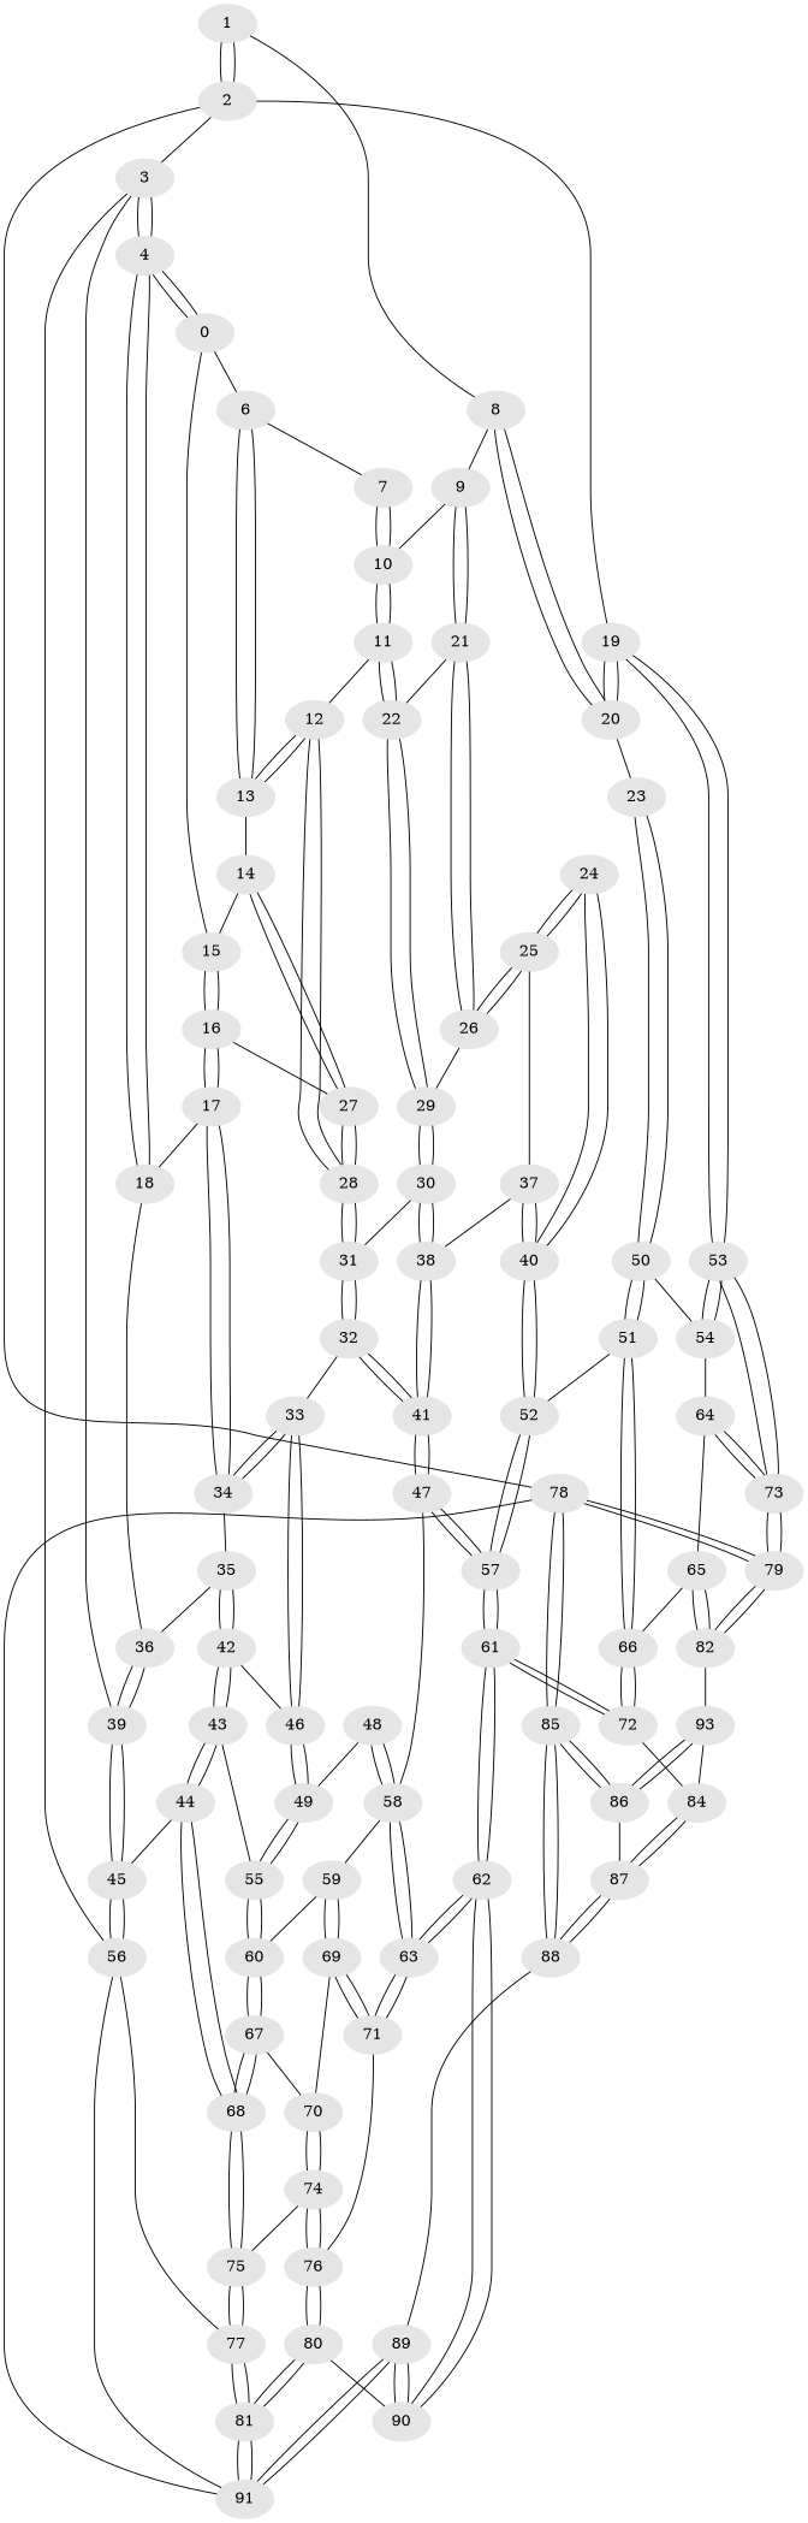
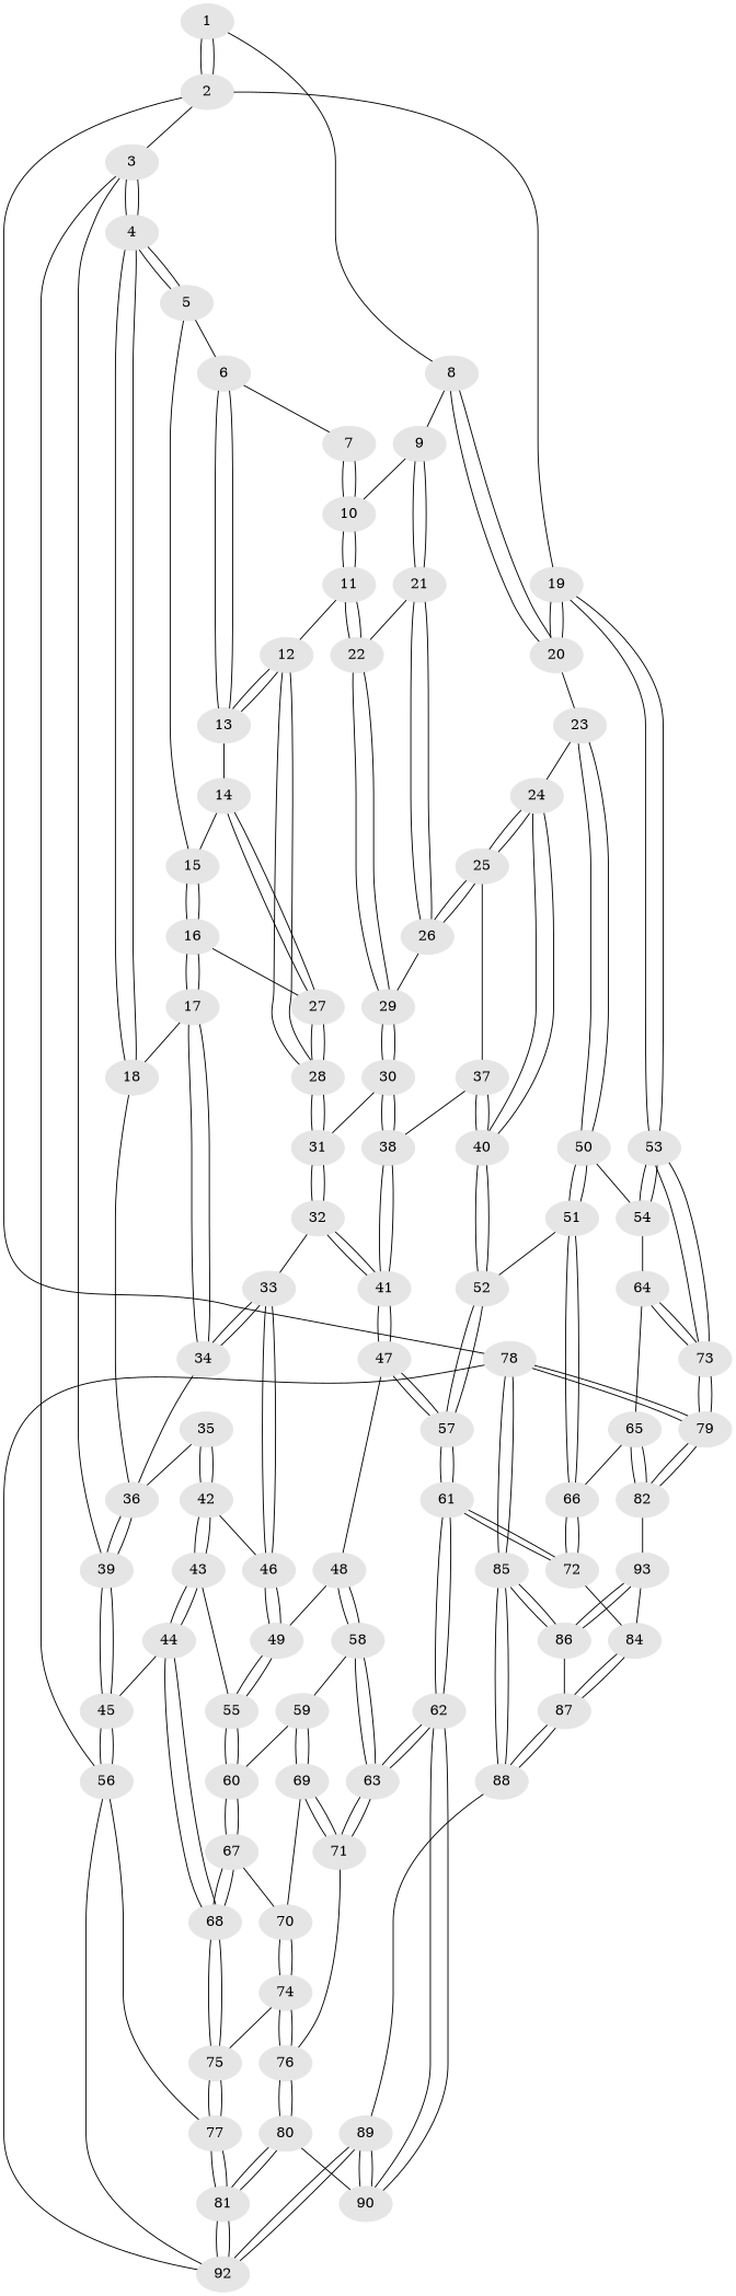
  graph {
    node [color=gray90 style=filled]
    1
    2
    8
    3
    19
    78
    9
    20
    4
    39
    56
    53
-   91
+   91 [label=92]
    79
    85
-   5 [label=0]
+   5
    18
    45
    77
    6
    15
    36
    7
    13
    16
    10
    14
    11
    21
    23
    22
    26
    12
    28
    29
    31
    27
    17
    34
    35
    54
    73
    24
    50
    30
    25
    40
    51
    37
    52
    38
    32
    41
    33
    46
    47
    49
    42
    43
    57
    48
    44
    55
    68
    60
    75
    58
    61
    59
    63
    66
    64
    72
    65
    67
    81
    62
    69
    71
    70
    90
    84
    76
    82
    n85 [label=93]
    74
    80
    87
    86
    88
    89
    1 -- 2
    1 -- 2
    1 -- 8
    2 -- 3
    2 -- 19
    2 -- 78
    8 -- 9
    8 -- 20
    8 -- 20
    3 -- 4
    3 -- 4
    3 -- 39
    3 -- 56
    19 -- 20
    19 -- 20
    19 -- 53
    19 -- 53
    78 -- 91
    78 -- 79
    78 -- 79
    78 -- 85
    78 -- 85
    9 -- 10
    9 -- 21
    9 -- 21
    20 -- 23
    4 -- 5
    4 -- 5
    4 -- 18
    4 -- 18
    39 -- 45
    39 -- 45
    56 -- 91
    56 -- 77
    53 -- 54
    53 -- 54
    53 -- 73
    53 -- 73
    79 -- 82
    79 -- 82
    85 -- 86
    85 -- 86
    85 -- 88
    85 -- 88
    5 -- 6
    5 -- 15
    18 -- 36
    45 -- 56
    45 -- 56
    77 -- 81
    77 -- 81
    6 -- 7
    6 -- 13
    6 -- 13
    15 -- 16
    15 -- 16
    36 -- 39
    36 -- 39
    7 -- 10
    7 -- 10
    13 -- 14
    16 -- 27
    16 -- 17
    16 -- 17
    10 -- 11
    10 -- 11
    14 -- 15
    14 -- 27
    14 -- 27
    11 -- 22
    11 -- 22
    11 -- 12
    21 -- 22
    21 -- 26
    21 -- 26
+   23 -- 24
    23 -- 50
    23 -- 50
    22 -- 29
    22 -- 29
    26 -- 29
    12 -- 13
    12 -- 13
    12 -- 28
    12 -- 28
    28 -- 31
    28 -- 31
    29 -- 30
    29 -- 30
    31 -- 32
    31 -- 32
    27 -- 28
    27 -- 28
    17 -- 18
    17 -- 34
    17 -- 34
-   34 -- 35
+   34 -- 36
    35 -- 36
    35 -- 42
    35 -- 42
    54 -- 64
    73 -- 79
    73 -- 79
    24 -- 25
    24 -- 25
    24 -- 40
    24 -- 40
    50 -- 54
    50 -- 51
    50 -- 51
    30 -- 31
    30 -- 38
    30 -- 38
    25 -- 26
    25 -- 26
    25 -- 37
    40 -- 52
    40 -- 52
    51 -- 52
    51 -- 66
    51 -- 66
    37 -- 40
    37 -- 40
    37 -- 38
    52 -- 57
    52 -- 57
    38 -- 41
    38 -- 41
    32 -- 41
    32 -- 41
    32 -- 33
    41 -- 47
    41 -- 47
    33 -- 34
    33 -- 34
    33 -- 46
    33 -- 46
    46 -- 49
    46 -- 49
    47 -- 57
    47 -- 57
-   47 -- 58
+   47 -- 48
    49 -- 55
    49 -- 55
    42 -- 46
    42 -- 43
    42 -- 43
    43 -- 44
    43 -- 44
    43 -- 55
    57 -- 61
    57 -- 61
    48 -- 49
    48 -- 58
    48 -- 58
    44 -- 45
    44 -- 68
    44 -- 68
    55 -- 60
    55 -- 60
    68 -- 75
    68 -- 75
    60 -- 67
    60 -- 67
    75 -- 77
    75 -- 77
    58 -- 59
    58 -- 63
    58 -- 63
    61 -- 72
    61 -- 72
    61 -- 62
    61 -- 62
    59 -- 60
    59 -- 69
    59 -- 69
    63 -- 71
    63 -- 71
    66 -- 72
    66 -- 72
    64 -- 73
    64 -- 73
    64 -- 65
    72 -- 84
    65 -- 66
    65 -- 82
    65 -- 82
    67 -- 68
    67 -- 68
    67 -- 70
    81 -- 91
    81 -- 91
    62 -- 63
    62 -- 63
    62 -- 90
    62 -- 90
    69 -- 71
    69 -- 71
    69 -- 70
    71 -- 76
    70 -- 74
    70 -- 74
    84 -- 87
    84 -- 87
    76 -- 80
    76 -- 80
    82 -- n85
    n85 -- 84
    n85 -- 86
    n85 -- 86
    74 -- 75
    74 -- 76
    74 -- 76
    80 -- 81
    80 -- 81
    80 -- 90
    87 -- 88
    87 -- 88
    86 -- 87
    88 -- 89
    89 -- 91
    89 -- 91
    89 -- 90
    89 -- 90
  }
